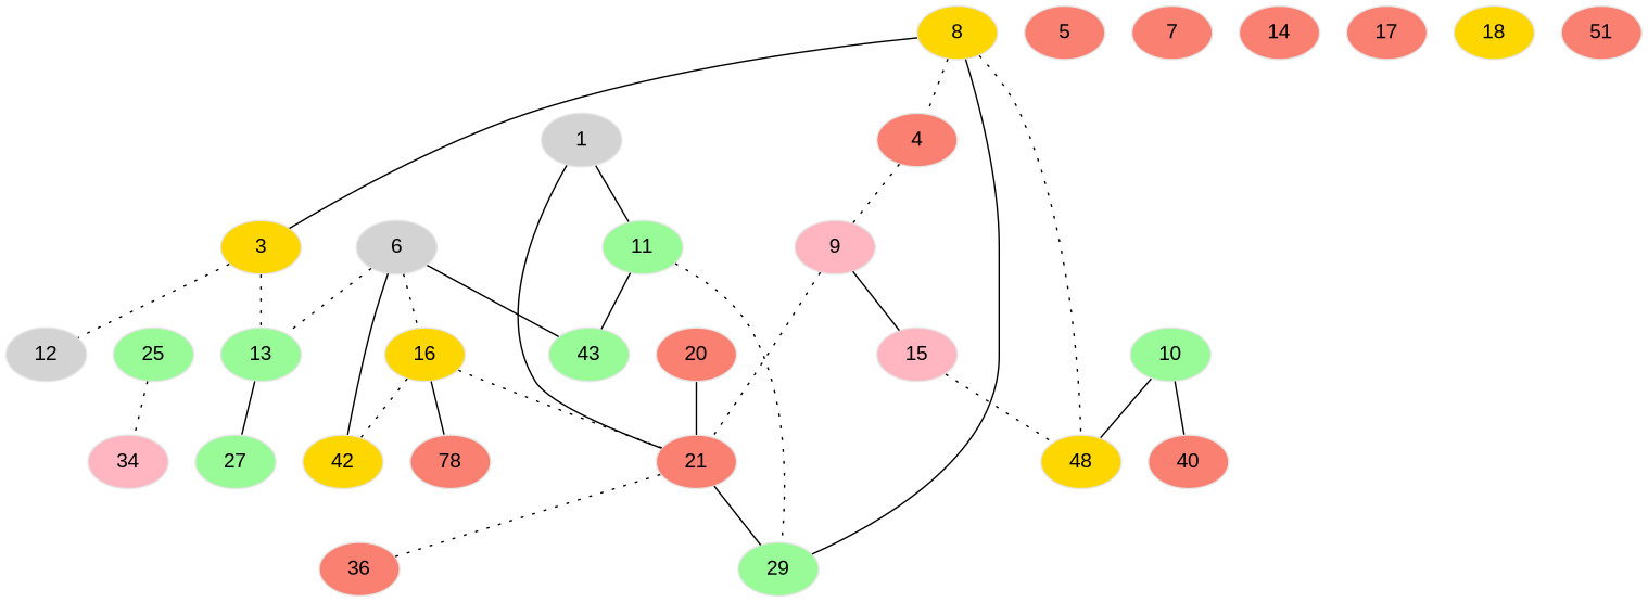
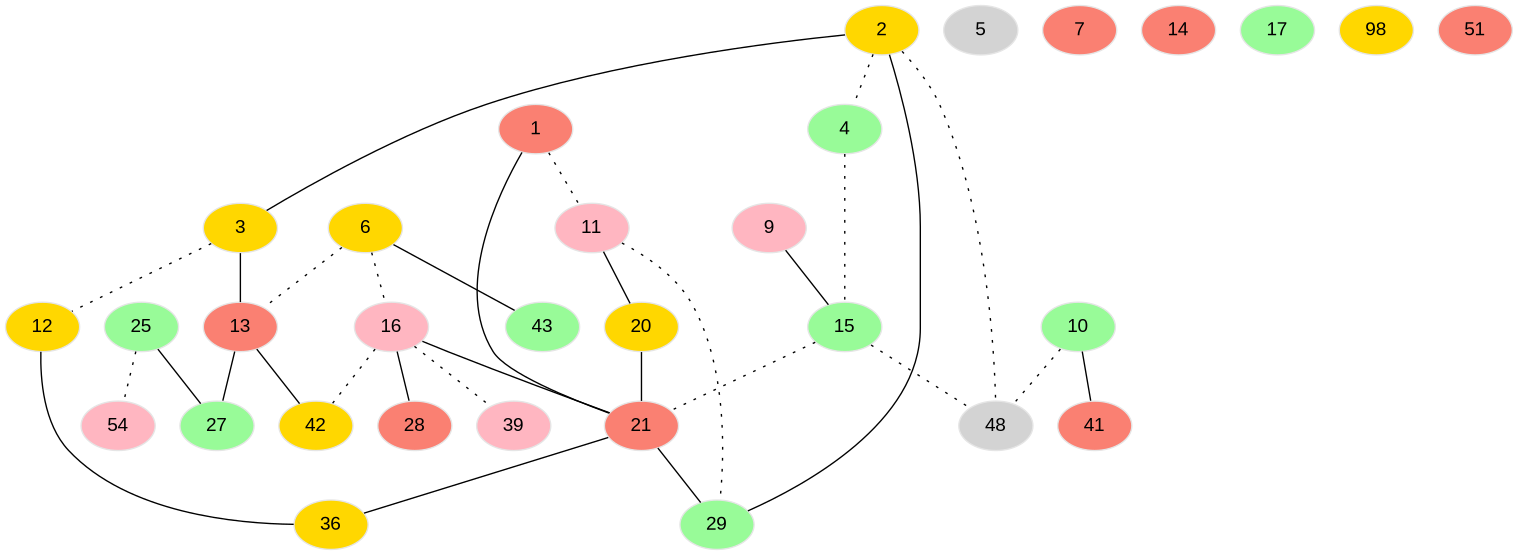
  graph {
    fontname="Liberation Sans"
    node [color=gray90 fillcolor=gold fontname="Liberation Sans" style=filled]
    edge [fontname="Liberation Sans" style=solid]
-   1 [fillcolor=lightgrey super="+50"]
-   11 [fillcolor=palegreen super="+32"]
+   1 [fillcolor=salmon super="+50"]
+   11 [fillcolor=lightpink super="+32"]
    21 [fillcolor=salmon super="+45"]
    29 [fillcolor=palegreen super="+41"]
-   20 [fillcolor=salmon]
-   36 [fillcolor=salmon super="+37"]
-   2 [super="+30" label=8]
+   20
+   36 [super="+37"]
+   2 [super="+30"]
    3
-   4 [fillcolor=salmon super="+22"]
-   48 [super="+49"]
-   12 [fillcolor=lightgrey super="+26"]
-   13 [fillcolor=palegreen super="+38"]
-   15 [fillcolor=lightpink super="+23"]
+   4 [fillcolor=palegreen super="+22"]
+   48 [fillcolor=lightgrey super="+49"]
+   12 [super="+26"]
+   13 [fillcolor=salmon super="+38"]
+   15 [fillcolor=palegreen super="+23"]
    27 [fillcolor=palegreen super="+47"]
    42
-   5 [fillcolor=salmon super="+24"]
-   6 [fillcolor=lightgrey super="+8"]
-   16 [super="+31"]
+   5 [fillcolor=lightgrey super="+24"]
+   6 [super="+8"]
+   16 [fillcolor=lightpink super="+31"]
    43 [fillcolor=palegreen]
-   28 [fillcolor=salmon label=78]
+   28 [fillcolor=salmon]
+   39 [fillcolor=lightpink]
    7 [fillcolor=salmon super="+44"]
    9 [fillcolor=lightpink super="+35"]
    10 [fillcolor=palegreen super="+19"]
-   40 [fillcolor=salmon]
+   40 [fillcolor=salmon label=41]
    14 [fillcolor=salmon]
-   17 [fillcolor=salmon]
-   18
+   17 [fillcolor=palegreen]
+   18 [label=98]
    25 [fillcolor=palegreen super="+33"]
-   34 [fillcolor=lightpink]
+   34 [fillcolor=lightpink label=54]
    51 [fillcolor=salmon]
-   1 -- 11
+   1 -- 11 [style=dotted]
    1 -- 21
    11 -- 29 [style=dotted]
-   11 -- 43
+   11 -- 20
    21 -- 29
-   21 -- 36 [style=dotted]
+   21 -- 36
    20 -- 21
    2 -- 29
    2 -- 3
    2 -- 4 [style=dotted]
    2 -- 48 [style=dotted]
    3 -- 12 [style=dotted]
-   3 -- 13 [style=dotted]
-   4 -- 9 [style=dotted]
+   3 -- 13
+   4 -- 15 [style=dotted]
+   12 -- 36
    13 -- 27
-   6 -- 42
-   9 -- 21 [style=dotted]
+   13 -- 42
+   15 -- 21 [style=dotted]
    15 -- 48 [style=dotted]
    6 -- 13 [style=dotted]
    6 -- 16 [style=dotted]
    6 -- 43
-   16 -- 21 [style=dotted]
+   16 -- 21
    16 -- 42 [style=dotted]
    16 -- 28
+   16 -- 39 [style=dotted]
    9 -- 15
-   10 -- 48
+   10 -- 48 [style=dotted]
    10 -- 40
+   25 -- 27
    25 -- 34 [style=dotted weight=2]
  }
